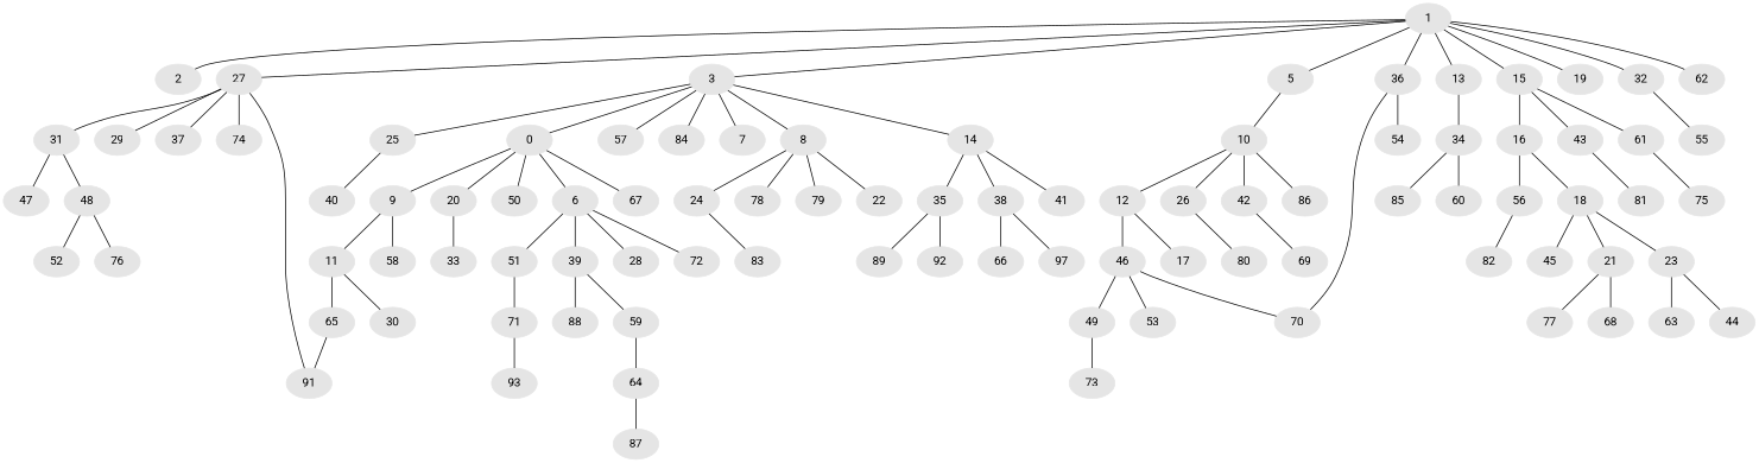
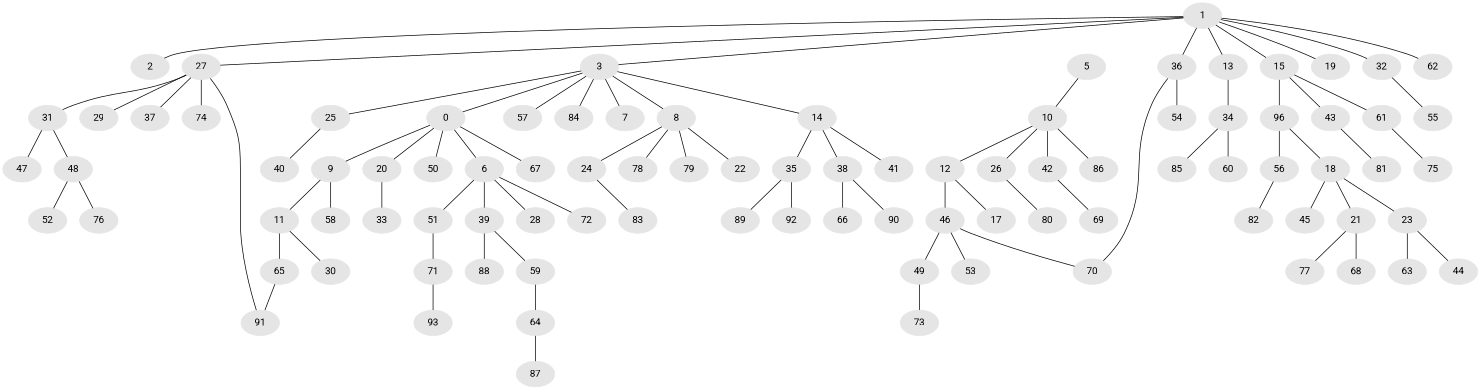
  graph {
    fontname=Roboto
    node [color=gray90 fontname=Roboto style=filled]
    edge [fontname=Roboto]
    1
    2
    3
    5
    13
    15
    19
    27
    32
    36
    62
    n12 [label=0]
    7
    8
    14
    25
    57
    84
    10
    34
-   16
+   16 [label=96]
    43
    61
    29
    31
    37
    74
    91
    55
    54
    70
    6
    9
    20
    50
    67
    22
    24
    78
    79
    35
    38
    41
    40
    28
    39
    51
    72
    11
    58
    33
    12
    26
    42
    86
    59
    88
    71
    83
    30
    65
    17
    46
    80
    69
    49
    53
    60
    85
    89
    92
    66
-   90 [label=97]
+   90
    18
    56
    81
    75
    21
    23
    45
    82
    68
    77
    44
    63
    47
    48
    52
    76
    64
    73
    93
    87
    1 -- 2
    1 -- 3
-   1 -- 5
    1 -- 13
    1 -- 15
    1 -- 19
    1 -- 27
    1 -- 32
    1 -- 36
    1 -- 62
    3 -- n12
    3 -- 7
    3 -- 8
    3 -- 14
    3 -- 25
    3 -- 57
    3 -- 84
    5 -- 10
    13 -- 34
    15 -- 16
    15 -- 43
    15 -- 61
    27 -- 29
    27 -- 31
    27 -- 37
    27 -- 74
    27 -- 91
    32 -- 55
    36 -- 54
    36 -- 70
    n12 -- 6
    n12 -- 9
    n12 -- 20
    n12 -- 50
    n12 -- 67
    8 -- 22
    8 -- 24
    8 -- 78
    8 -- 79
    14 -- 35
    14 -- 38
    14 -- 41
    25 -- 40
    10 -- 12
    10 -- 26
    10 -- 42
    10 -- 86
    34 -- 60
    34 -- 85
    16 -- 18
    16 -- 56
    43 -- 81
    61 -- 75
    31 -- 47
    31 -- 48
    6 -- 28
    6 -- 39
    6 -- 51
    6 -- 72
    9 -- 11
    9 -- 58
    20 -- 33
    24 -- 83
    35 -- 89
    35 -- 92
    38 -- 66
    38 -- 90
    39 -- 59
    39 -- 88
    51 -- 71
    11 -- 30
    11 -- 65
    12 -- 17
    12 -- 46
    26 -- 80
    42 -- 69
    59 -- 64
    71 -- 93
    65 -- 91
    46 -- 70
    46 -- 49
    46 -- 53
    49 -- 73
    18 -- 21
    18 -- 23
    18 -- 45
    56 -- 82
    21 -- 68
    21 -- 77
    23 -- 44
    23 -- 63
    48 -- 52
    48 -- 76
    64 -- 87
  }
